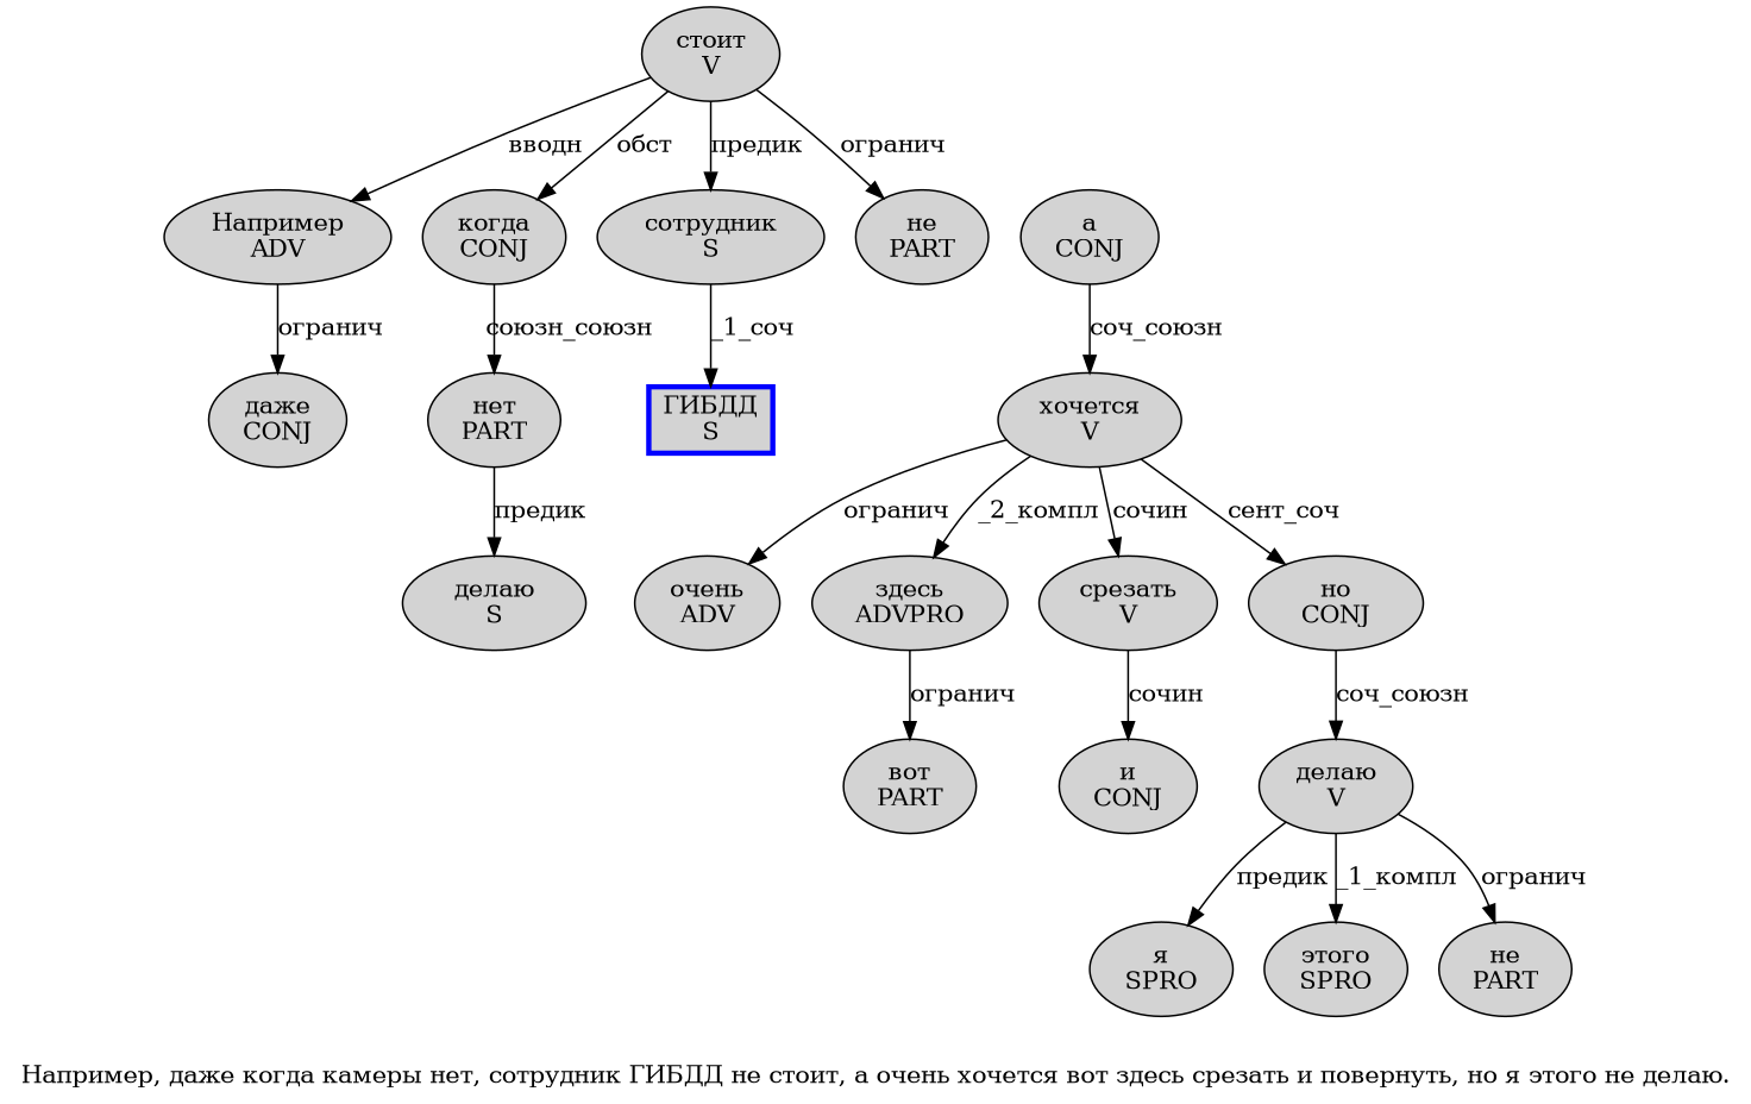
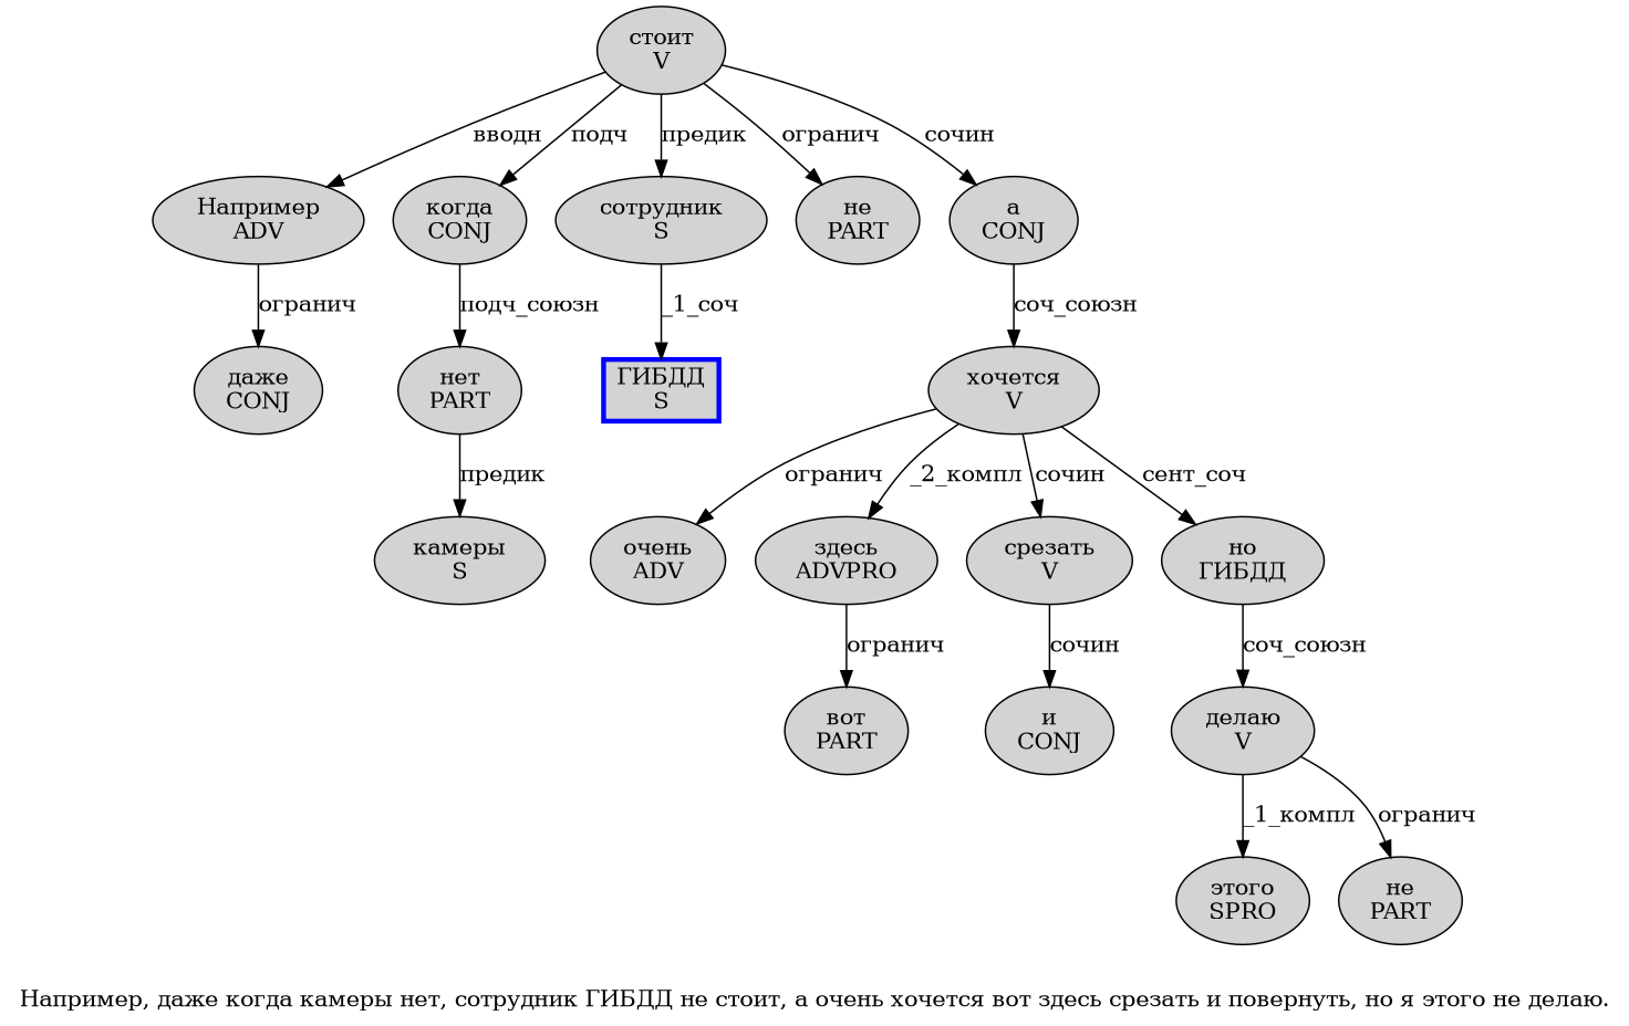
  digraph {
    label="Например, даже когда камеры нет, сотрудник ГИБДД не стоит, а очень хочется вот здесь срезать и повернуть, но я этого не делаю."
    node [fillcolor=lightgray penwidth=1 shape=ellipse style=filled]
    n1 [label="Например\nADV"]
    n2 [label="даже\nCONJ"]
    n3 [label="когда\nCONJ"]
    n4 [label="нет\nPART"]
-   n5 [label="делаю\nS"]
+   n5 [label="камеры\nS"]
    n6 [label="сотрудник\nS"]
    n7 [color=blue label="ГИБДД\nS" penwidth=3 shape=box]
    n8 [label="не\nPART"]
    n9 [label="стоит\nV"]
    n10 [label="а\nCONJ"]
    n11 [label="хочется\nV"]
    n12 [label="очень\nADV"]
    n13 [label="здесь\nADVPRO"]
    n14 [label="срезать\nV"]
-   n15 [label="но\nCONJ"]
+   n15 [label="но\nГИБДД"]
    n16 [label="вот\nPART"]
    n17 [label="и\nCONJ"]
    n18 [label="делаю\nV"]
-   n19 [label="я\nSPRO"]
    n20 [label="этого\nSPRO"]
    n21 [label="не\nPART"]
    n1 -> n2 [label="огранич"]
-   n3 -> n4 [label="союзн_союзн"]
+   n3 -> n4 [label="подч_союзн"]
    n4 -> n5 [label="предик"]
    n6 -> n7 [label="_1_соч"]
    n9 -> n1 [label="вводн"]
-   n9 -> n3 [label="обст"]
+   n9 -> n3 [label="подч"]
    n9 -> n6 [label="предик"]
    n9 -> n8 [label="огранич"]
+   n9 -> n10 [label="сочин"]
    n10 -> n11 [label="соч_союзн"]
    n11 -> n12 [label="огранич"]
    n11 -> n13 [label="_2_компл"]
    n11 -> n14 [label="сочин"]
    n11 -> n15 [label="сент_соч"]
    n13 -> n16 [label="огранич"]
    n14 -> n17 [label="сочин"]
    n15 -> n18 [label="соч_союзн"]
-   n18 -> n19 [label="предик"]
    n18 -> n20 [label="_1_компл"]
    n18 -> n21 [label="огранич"]
  }
